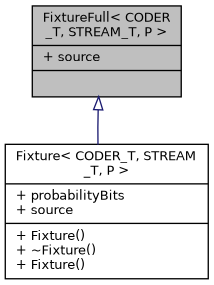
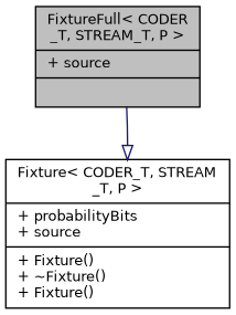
  digraph {
    node [color=black fontname=Helvetica fontsize=10 shape=record]
    n1 [fillcolor=grey75 fontcolor=black height=0.2 label="{FixtureFull\< CODER\l_T, STREAM_T, P \>\n|+ source\l|}" style=filled width=0.4]
    n2 [height=0.2 label="{Fixture\< CODER_T, STREAM\l_T, P \>\n|+ probabilityBits\l+ source\l|+ Fixture()\l+ ~Fixture()\l+ Fixture()\l}" width=0.4]
-   n1 -> n2 [arrowtail=onormal color=midnightblue dir=back fontname=Helvetica fontsize=10 labelfontname=Helvetica labelfontsize=10 style=solid]
+   n2 -> n1 [arrowtail=onormal color=midnightblue dir=back fontname=Helvetica fontsize=10 labelfontname=Helvetica labelfontsize=10 style=solid]
  }
